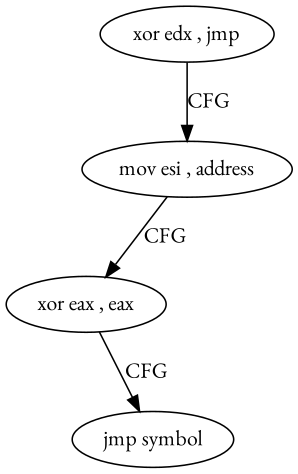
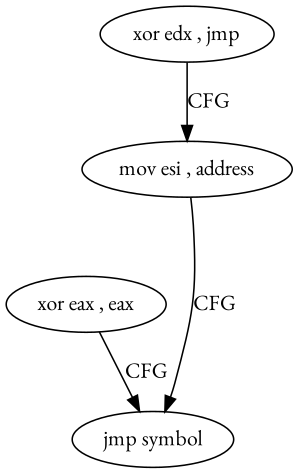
  digraph {
    fontname="EB Garamond"
    node [fontname="EB Garamond"]
    edge [fontname="EB Garamond"]
    n1 [label="xor edx , jmp"]
    n2 [label="mov esi , address"]
    n3 [label="xor eax , eax"]
    n4 [label="jmp symbol"]
    n1 -> n2 [label=CFG]
-   n2 -> n3 [label=CFG]
+   n2 -> n4 [label=CFG]
    n3 -> n4 [label=CFG]
  }
